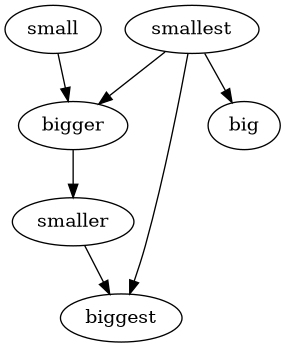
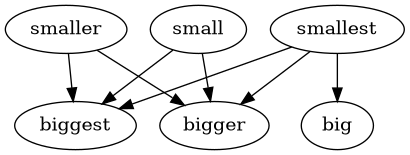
  digraph {
    edge [pencolor=green]
    small
    bigger
    biggest
    smaller
    smallest
    big
    small -> bigger
-   bigger -> smaller
+   small -> biggest
+   smaller -> bigger
    smaller -> biggest
    smallest -> bigger
    smallest -> biggest
    smallest -> big
  }
